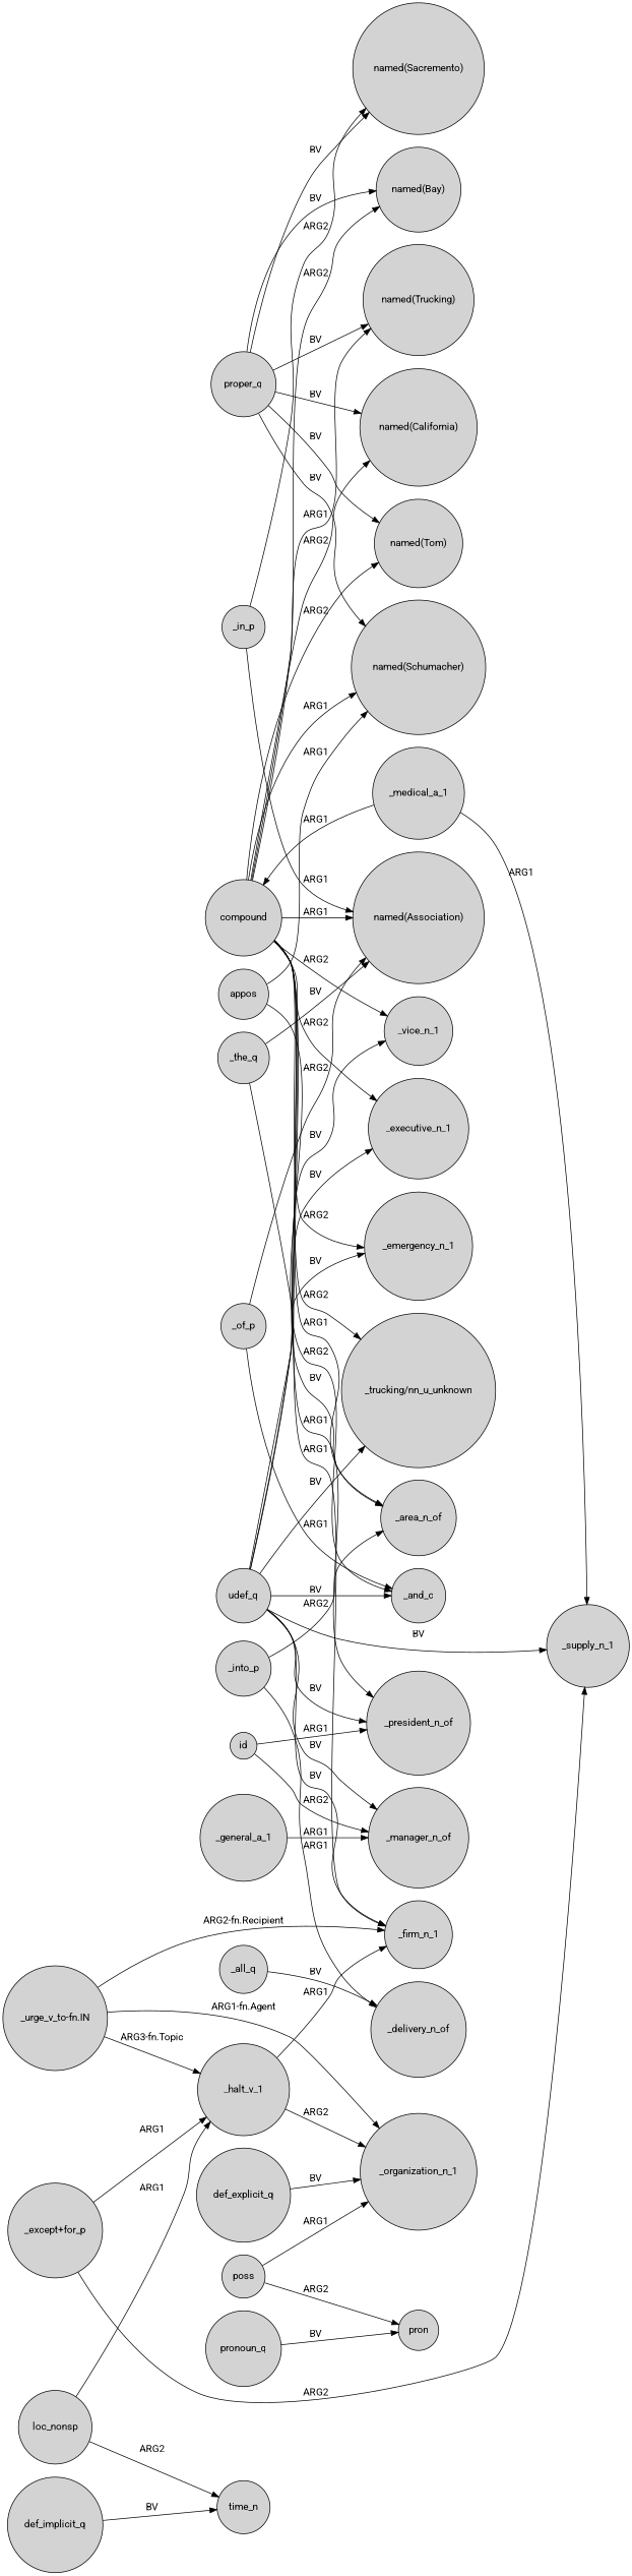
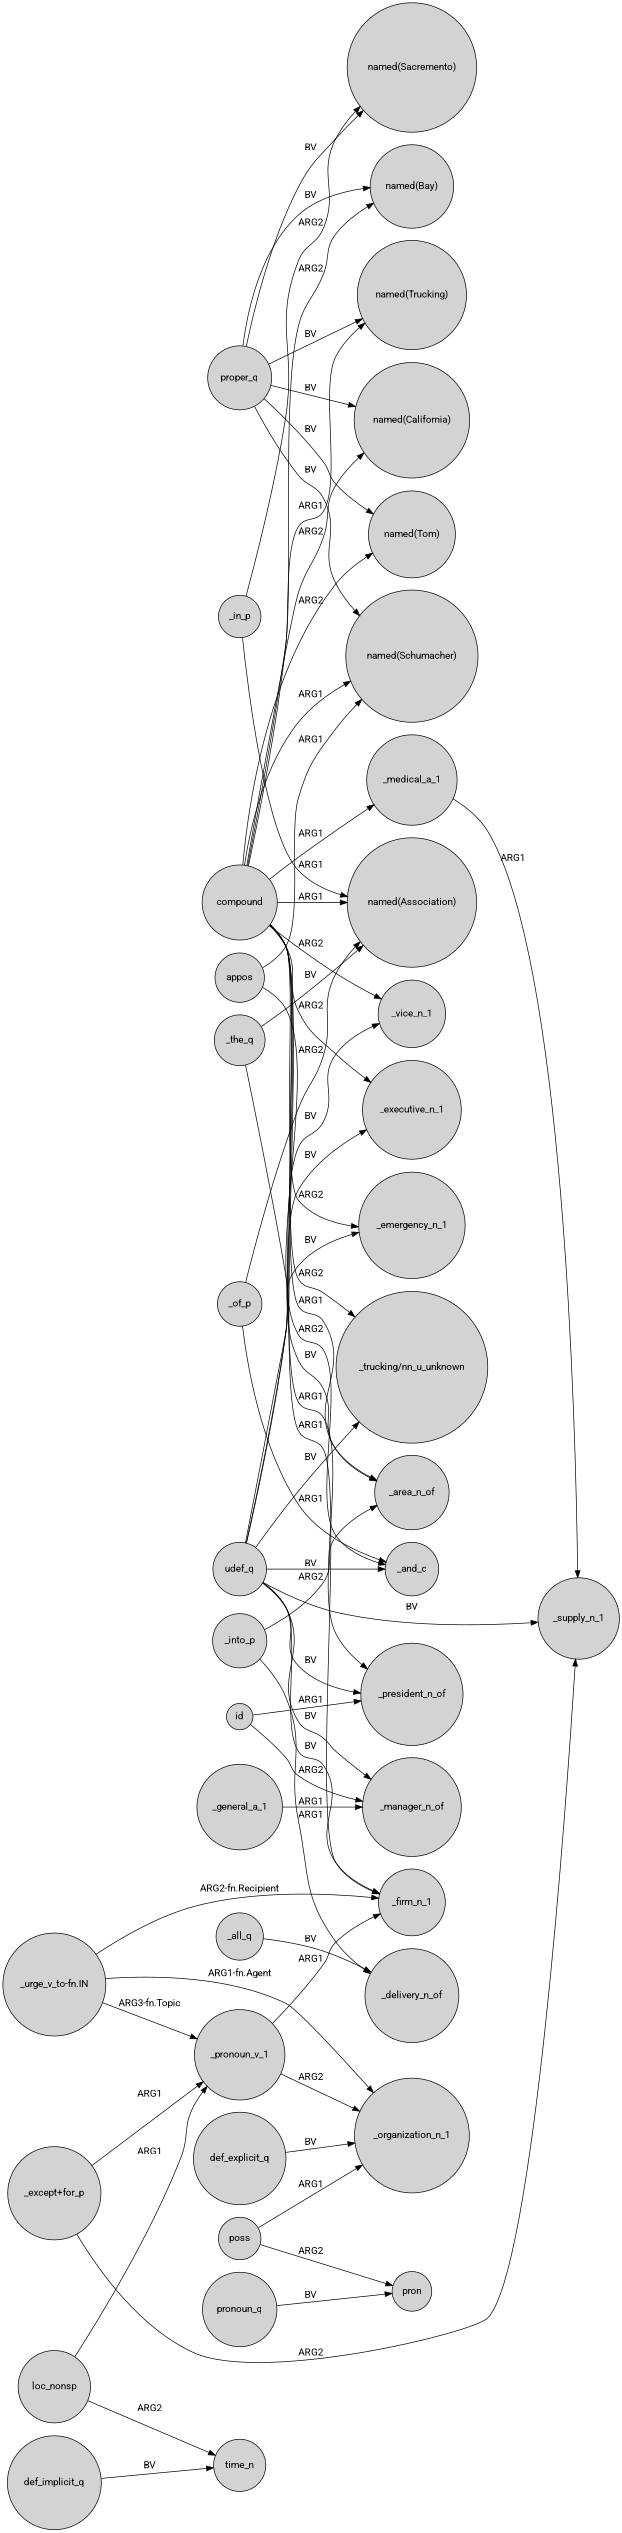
  digraph {
    fontname=Roboto
    rankdir=LR
    node [fontname=Roboto shape=circle style=filled]
    edge [fontname=Roboto]
    _in_p
    "named(Sacremento)"
    "named(Association)"
    compound
    _emergency_n_1
    _vice_n_1
    "named(Schumacher)"
    "named(Bay)"
    _executive_n_1
    "_trucking/nn_u_unknown"
    _firm_n_1
    "named(Trucking)"
    _president_n_of
    "named(California)"
    _medical_a_1
    "named(Tom)"
    _area_n_of
    _supply_n_1
    appos
    _and_c
    "_urge_v_to-fn.IN"
-   _halt_v_1
+   _halt_v_1 [label=_pronoun_v_1]
    _organization_n_1
    poss
    pron
    proper_q
    udef_q
    _manager_n_of
    def_implicit_q
    time_n
    "_except+for_p"
    id
    _into_p
    _delivery_n_of
    loc_nonsp
    pronoun_q
    _of_p
    _the_q
    _general_a_1
    _all_q
    def_explicit_q
    _in_p -> "named(Sacremento)" [label=ARG2]
    _in_p -> "named(Association)" [label=ARG1]
    compound -> "named(Association)" [label=ARG1]
    compound -> _emergency_n_1 [label=ARG2]
    compound -> _vice_n_1 [label=ARG2]
    compound -> "named(Schumacher)" [label=ARG1]
    compound -> "named(Bay)" [label=ARG2]
    compound -> _executive_n_1 [label=ARG2]
    compound -> "_trucking/nn_u_unknown" [label=ARG2]
    compound -> _firm_n_1 [label=ARG1]
    compound -> "named(Trucking)" [label=ARG1]
    compound -> _president_n_of [label=ARG1]
    compound -> "named(California)" [label=ARG2]
-   _medical_a_1 -> compound [label=ARG1]
+   compound -> _medical_a_1 [label=ARG1]
    compound -> "named(Tom)" [label=ARG2]
    compound -> _area_n_of [label=ARG1]
    _medical_a_1 -> _supply_n_1 [label=ARG1]
    appos -> "named(Schumacher)" [label=ARG1]
    appos -> _and_c [label=ARG2]
    "_urge_v_to-fn.IN" -> _firm_n_1 [label="ARG2-fn.Recipient"]
    "_urge_v_to-fn.IN" -> _halt_v_1 [label="ARG3-fn.Topic"]
    "_urge_v_to-fn.IN" -> _organization_n_1 [label="ARG1-fn.Agent"]
    _halt_v_1 -> _firm_n_1 [label=ARG1]
    _halt_v_1 -> _organization_n_1 [label=ARG2]
    poss -> _organization_n_1 [label=ARG1]
    poss -> pron [label=ARG2]
    proper_q -> "named(Sacremento)" [label=BV]
    proper_q -> "named(Schumacher)" [label=BV]
    proper_q -> "named(Bay)" [label=BV]
    proper_q -> "named(Trucking)" [label=BV]
    proper_q -> "named(California)" [label=BV]
    proper_q -> "named(Tom)" [label=BV]
    udef_q -> _emergency_n_1 [label=BV]
    udef_q -> _vice_n_1 [label=BV]
    udef_q -> _executive_n_1 [label=BV]
    udef_q -> "_trucking/nn_u_unknown" [label=BV]
    udef_q -> _firm_n_1 [label=BV]
    udef_q -> _president_n_of [label=BV]
    udef_q -> _supply_n_1 [label=BV]
    udef_q -> _and_c [label=BV]
    udef_q -> _manager_n_of [label=BV]
    def_implicit_q -> time_n [label=BV]
    "_except+for_p" -> _supply_n_1 [label=ARG2]
    "_except+for_p" -> _halt_v_1 [label=ARG1]
    id -> _president_n_of [label=ARG1]
    id -> _manager_n_of [label=ARG2]
    _into_p -> _area_n_of [label=ARG2]
    _into_p -> _delivery_n_of [label=ARG1]
    loc_nonsp -> _halt_v_1 [label=ARG1]
    loc_nonsp -> time_n [label=ARG2]
    pronoun_q -> pron [label=BV]
    _of_p -> "named(Association)" [label=ARG2]
    _of_p -> _and_c [label=ARG1]
    _the_q -> "named(Association)" [label=BV]
    _the_q -> _area_n_of [label=BV]
    _general_a_1 -> _manager_n_of [label=ARG1]
    _all_q -> _delivery_n_of [label=BV]
    def_explicit_q -> _organization_n_1 [label=BV]
  }
